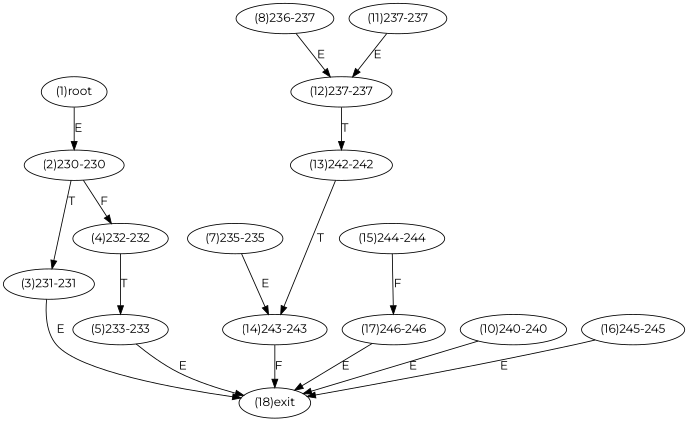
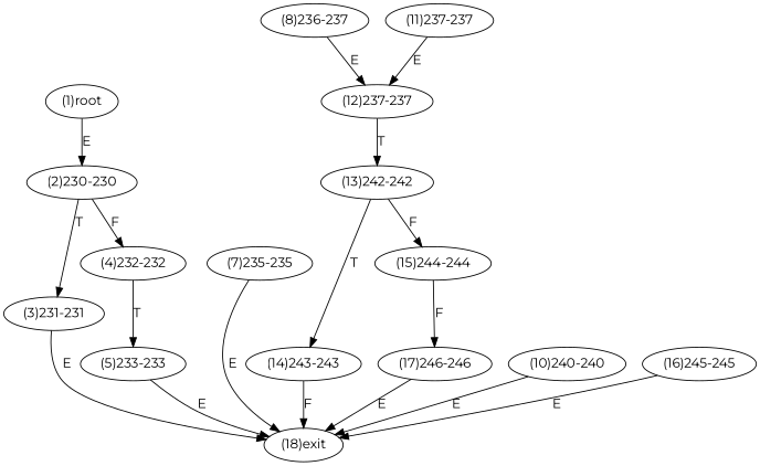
  digraph {
    fontname=Montserrat
    node [fontname=Montserrat]
    edge [fontname=Montserrat]
    n1 [label="(1)root"]
    n2 [label="(2)230-230"]
    n3 [label="(3)231-231"]
    n4 [label="(4)232-232"]
    n5 [label="(18)exit"]
    n6 [label="(5)233-233"]
    n7 [label="(7)235-235"]
    n8 [label="(8)236-237"]
    n9 [label="(12)237-237"]
    n10 [label="(13)242-242"]
    n11 [label="(10)240-240"]
    n12 [label="(11)237-237"]
    n13 [label="(14)243-243"]
    n14 [label="(15)244-244"]
    n15 [label="(17)246-246"]
    n16 [label="(16)245-245"]
    n1 -> n2 [label=E]
    n2 -> n3 [label=T]
    n2 -> n4 [label=F]
    n3 -> n5 [label=E]
    n4 -> n6 [label=T]
    n6 -> n5 [label=E]
-   n7 -> n13 [label=E]
+   n7 -> n5 [label=E]
    n8 -> n9 [label=E]
    n9 -> n10 [label=T]
    n10 -> n13 [label=T]
+   n10 -> n14 [label=F]
    n11 -> n5 [label=E]
    n12 -> n9 [label=E]
    n13 -> n5 [label=F]
    n14 -> n15 [label=F]
    n15 -> n5 [label=E]
    n16 -> n5 [label=E]
  }
